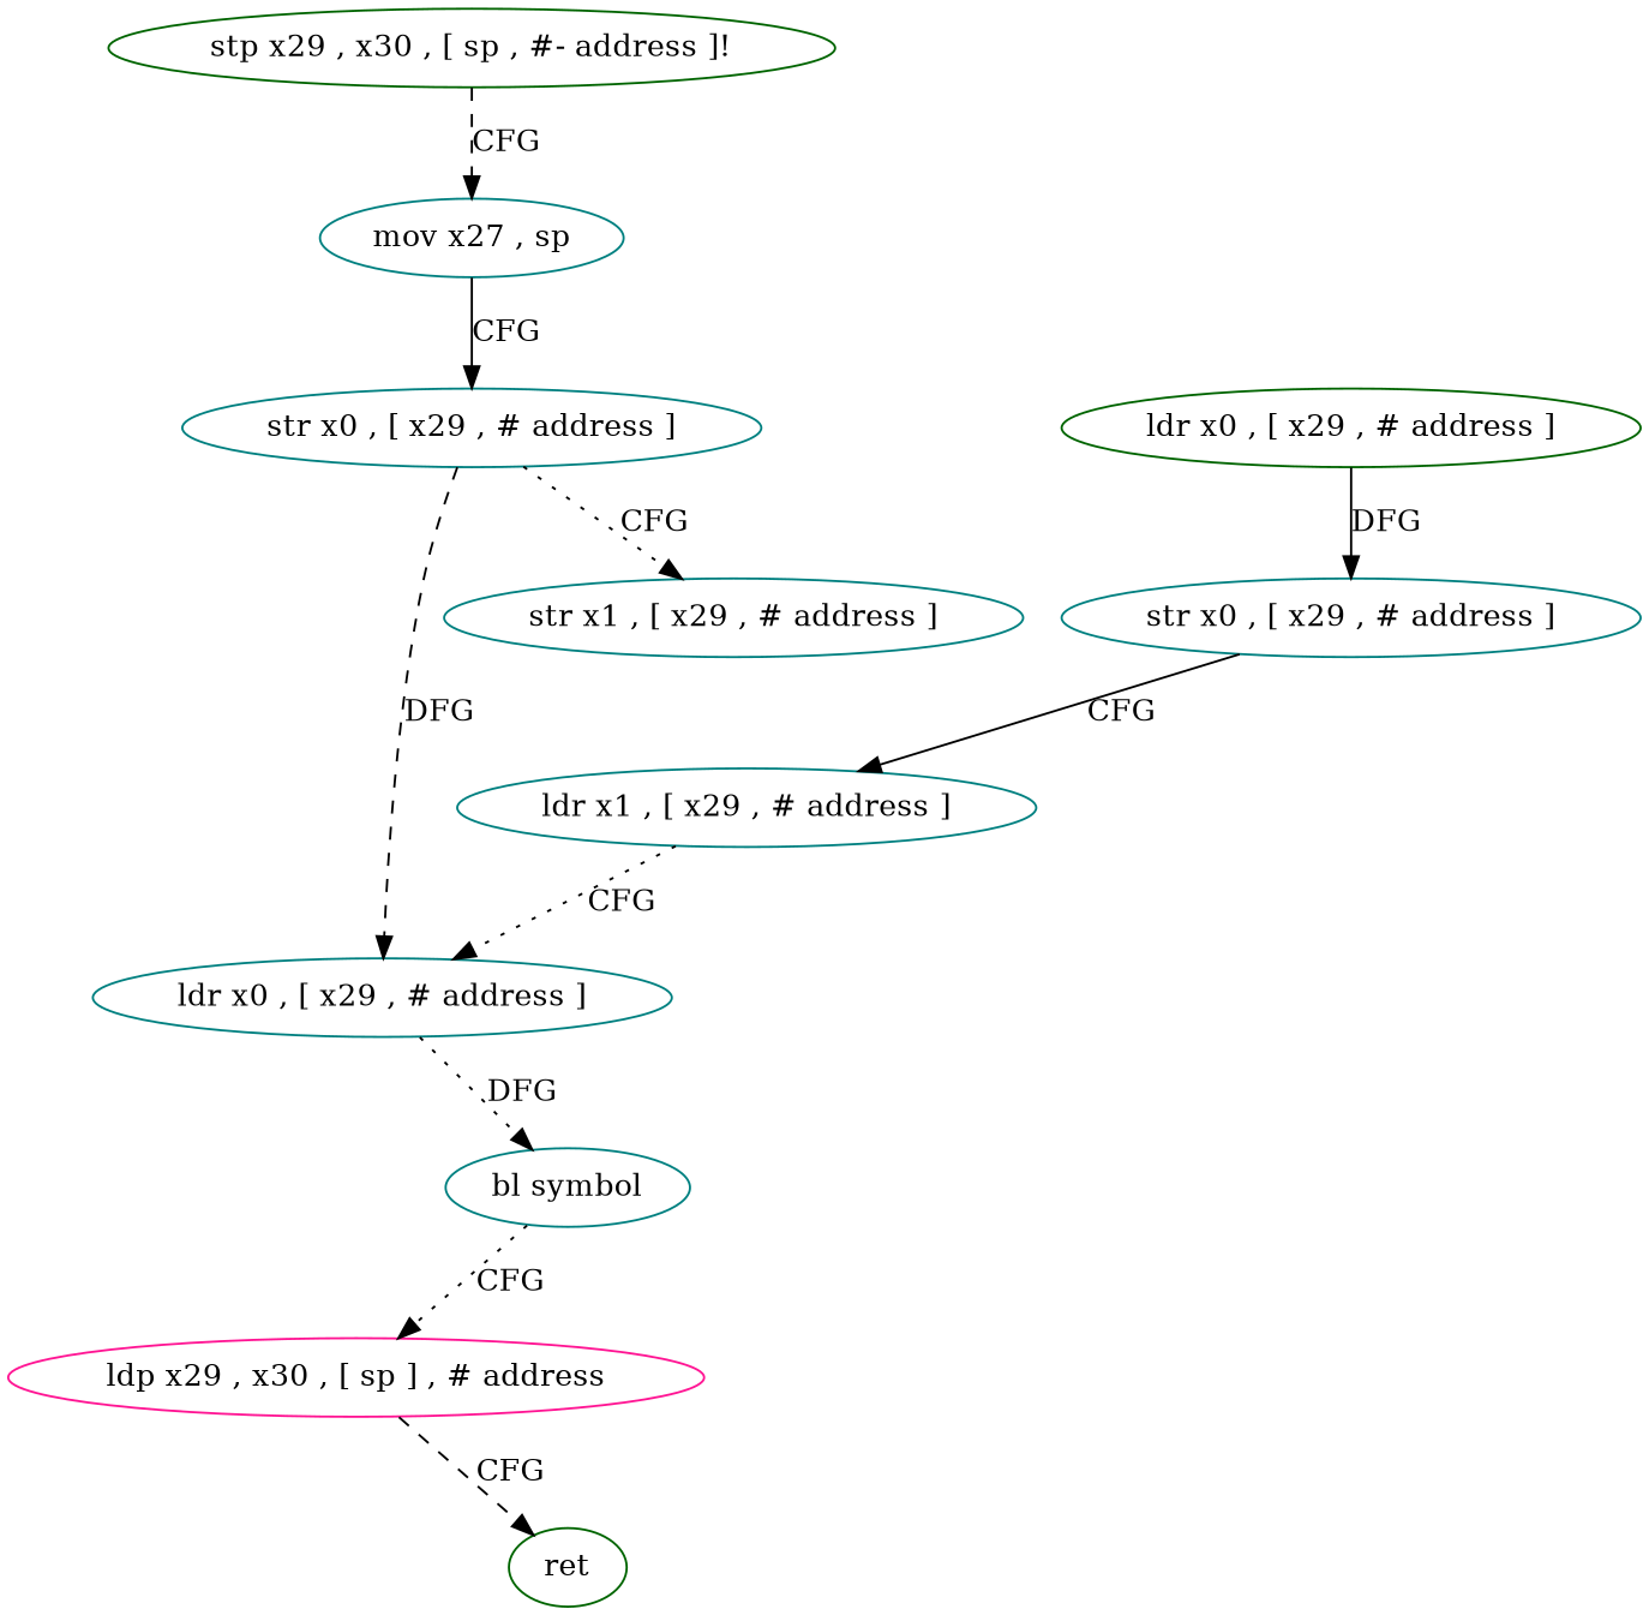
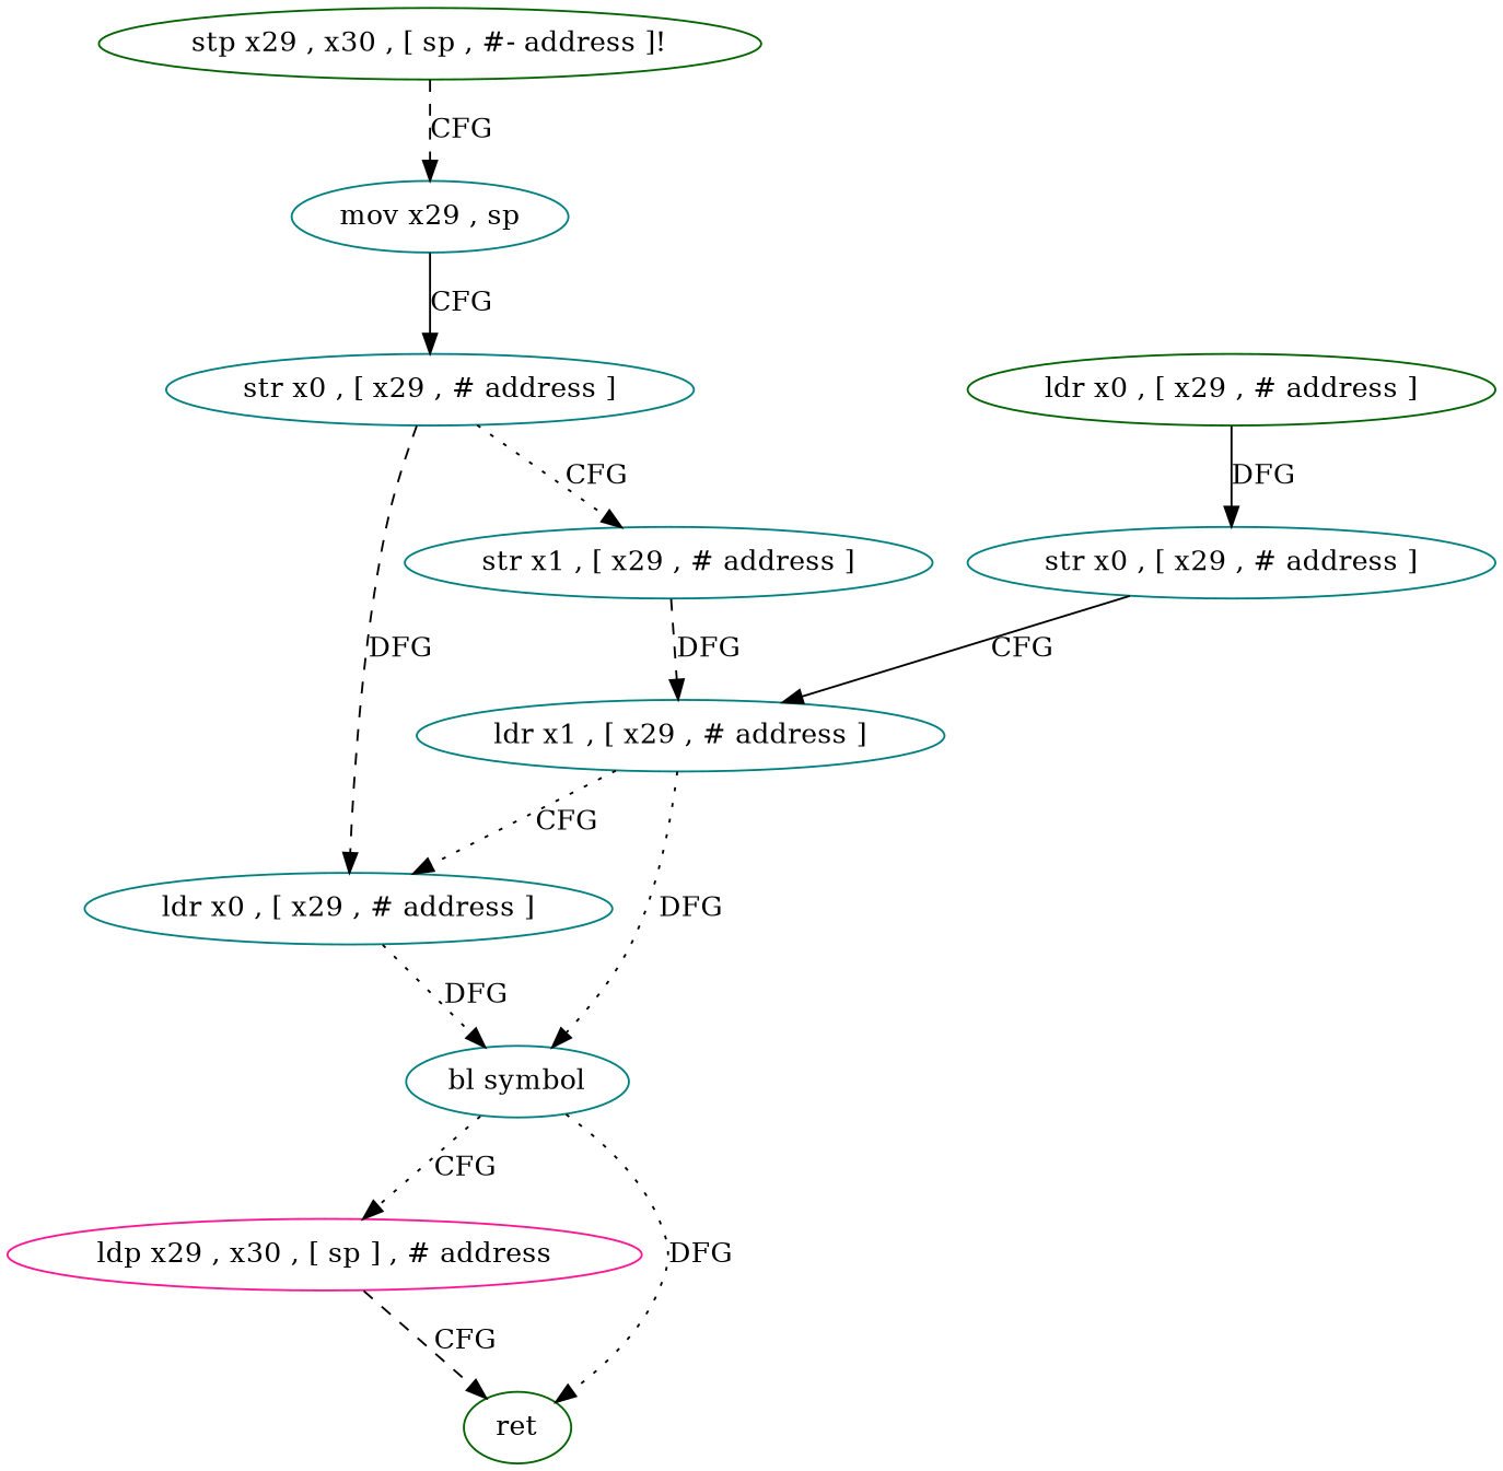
  digraph {
    fontname="DejaVu Serif"
    node [color=teal fontname="DejaVu Serif"]
    edge [fontname="DejaVu Serif" style=dotted]
    n1 [color=darkgreen label="stp x29 , x30 , [ sp , #- address ]!"]
-   n2 [label="mov x27 , sp"]
+   n2 [label="mov x29 , sp"]
    n3 [label="str x0 , [ x29 , # address ]"]
    n4 [label="str x1 , [ x29 , # address ]"]
    n5 [label="ldr x0 , [ x29 , # address ]"]
    n6 [label="ldr x1 , [ x29 , # address ]"]
    n7 [label="bl symbol"]
    n8 [color=darkgreen label="ldr x0 , [ x29 , # address ]"]
    n9 [label="str x0 , [ x29 , # address ]"]
    n10 [color=deeppink label="ldp x29 , x30 , [ sp ] , # address"]
    n11 [color=darkgreen label=ret]
    n1 -> n2 [label=CFG style=dashed]
    n2 -> n3 [label=CFG style=solid]
    n3 -> n4 [label=CFG]
    n3 -> n5 [label=DFG style=dashed]
+   n4 -> n6 [label=DFG style=dashed]
    n5 -> n7 [label=DFG]
    n6 -> n5 [label=CFG]
+   n6 -> n7 [label=DFG]
    n7 -> n10 [label=CFG]
+   n7 -> n11 [label=DFG]
    n8 -> n9 [label=DFG style=solid]
    n9 -> n6 [label=CFG style=solid]
    n10 -> n11 [label=CFG style=dashed]
  }
